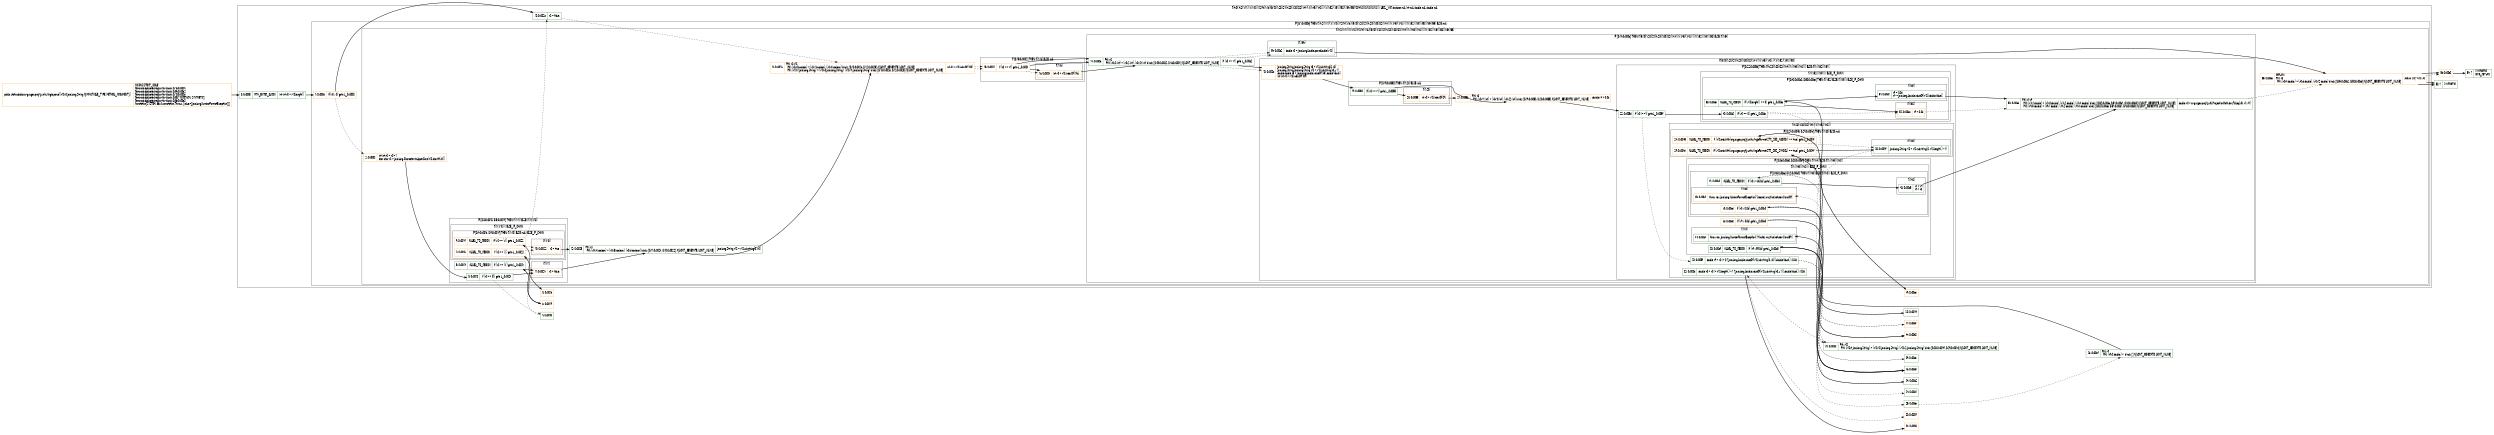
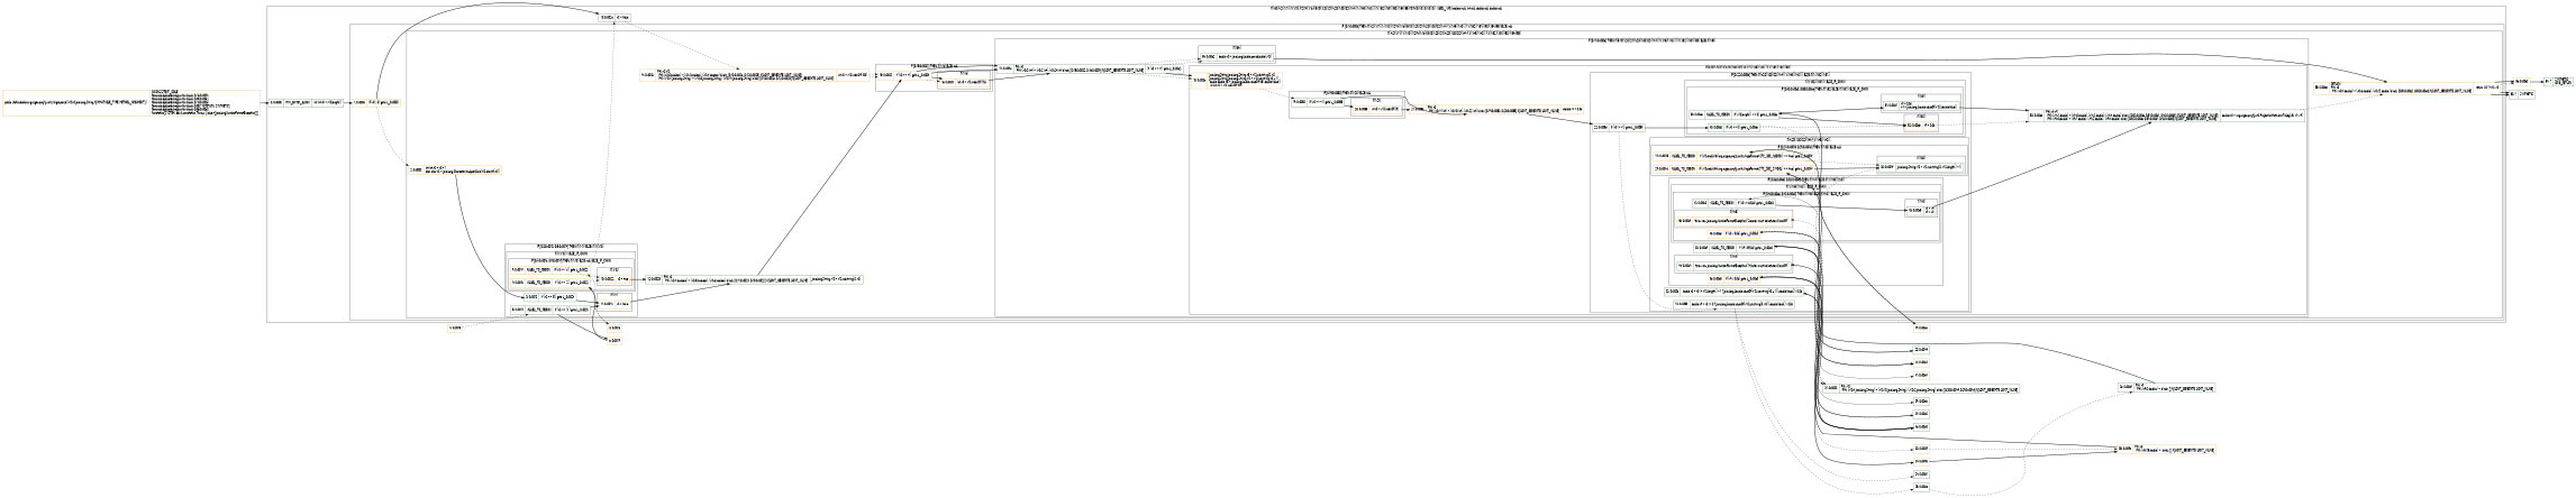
  digraph {
    fontname="Patrick Hand"
    rankdir=LR
    node [color=darkorange fontname="Patrick Hand" shape=record]
    edge [fontname="Patrick Hand" style=bold]
    n1 [label="{11\:\ 0x0024|r3 = false\l}"]
    n2 [label="{10\:\ 0x0022|r3 = true\l}"]
    n3 [label="{7\:\ 0x001b|ADDED_TO_REGION\l|if (r3 == 'S') goto L_0x0022\l}"]
    n4 [label="{9\:\ 0x001f|ADDED_TO_REGION\l|if (r3 == 'W') goto L_0x0022\l}"]
    n5 [color=darkgreen label="{3\:\ 0x0013|if (r3 == 'E') goto L_0x0024\l}"]
    n6 [color=darkgreen label="{5\:\ 0x0017|ADDED_TO_REGION\l|if (r3 == 'N') goto L_0x0024\l}"]
    n7 [label="{16\:\ 0x0034|int r0 = r13.indexOf(176)\l}"]
    n8 [label="{15\:\ 0x0032|if (r0 == \-1) goto L_0x0034\l}"]
    n9 [label="{20\:\ 0x0055|int r0 = r13.indexOf(39)\l}"]
    n10 [color=darkgreen label="{19\:\ 0x0053|if (r0 == \-1) goto L_0x0055\l}"]
    n11 [color=darkgreen label="{30\:\ 0x007f|java.lang.String r13 = r13.substring(0, r13.length() \- 1)\l}"]
    n12 [label="{27\:\ 0x0075|ADDED_TO_REGION\l|if (r13.endsWith(org.osgeo.proj4j.units.AngleFormat.STR_SEC_ABBREV) == true) goto L_0x007f\l}"]
    n13 [label="{29\:\ 0x007d|ADDED_TO_REGION\l|if (r13.endsWith(org.osgeo.proj4j.units.AngleFormat.STR_SEC_SYMBOL) == true) goto L_0x007f\l}"]
    n14 [color=darkgreen label="{47\:\ 0x00c7|throw new java.lang.NumberFormatException(\"Minutes must be between 0 and 59\")\l}"]
    n15 [label="{45\:\ 0x00bf|throw new java.lang.NumberFormatException(\"Seconds must be between 0 and 59\")\l}"]
    n16 [color=darkgreen label="{43\:\ 0x00b5|r7 = r9\lr9 = r0\l}"]
    n17 [label="{40\:\ 0x00ad|if (r0 \< 0.0d) goto L_0x00b8\l}"]
    n18 [color=darkgreen label="{42\:\ 0x00b3|ADDED_TO_REGION\l|if (r0 \>= 60.0d) goto L_0x00b8\l}"]
    n19 [label="{36\:\ 0x00a0|if (r9 \< 0.0d) goto L_0x00c0\l}"]
    n20 [color=darkgreen label="{38\:\ 0x00a9|ADDED_TO_REGION\l|if (r9 \> 59.0d) goto L_0x00c0\l}"]
    n21 [color=darkgreen label="{23\:\ 0x005f|double r9 = r0 != 0 ? java.lang.Double.valueOf(r13.substring(0, r0)).doubleValue() : 0.0d\l}"]
    n22 [color=darkgreen label="{32\:\ 0x008d|double r0 = r0 != r13.length() \- 1 ? java.lang.Double.valueOf(r13.substring(r0 + 1)).doubleValue() : 0.0d\l}"]
    n23 [label="{52\:\ 0x00dc|r9 = 0.0d\l}"]
    n24 [color=darkgreen label="{51\:\ 0x00d1|r9 = 0.0d\lr7 = java.lang.Double.valueOf(r13).doubleValue()\l}"]
    n25 [color=darkgreen label="{48\:\ 0x00c8|if (r0 == 0) goto L_0x00dc\l}"]
    n26 [color=darkgreen label="{50\:\ 0x00ce|ADDED_TO_REGION\l|if (r13.length() == 0) goto L_0x00dc\l}"]
    n27 [color=darkgreen label="{22\:\ 0x005d|if (r0 != \-1) goto L_0x005f\l}"]
    n28 [label="{18\:\ 0x003c|java.lang.String java.lang.String r5 = r13.substring(0, r0)\ljava.lang.String java.lang.String r13 = r13.substring(r0 + 1)\ldouble double r5 = java.lang.Double.valueOf(r5).doubleValue()\lint int r0 = r13.indexOf(109)\l}"]
    n29 [label="{21\:\ 0x005b|PHI: r0 \l  PHI: (r0v11 int) = (r0v10 int), (r0v22 int) binds: [B:19:0x0053, B:20:0x0055] A[DONT_GENERATE, DONT_INLINE]\l|double r7 = 0.0d\l}"]
    n30 [color=darkgreen label="{53\:\ 0x00dd|PHI: r7 r9 \l  PHI: (r7v1 double) = (r7v0 double), (r7v2 double), (r7v4 double) binds: [B:52:0x00dc, B:51:0x00d1, B:43:0x00b5] A[DONT_GENERATE, DONT_INLINE]\l  PHI: (r9v0 double) = (r9v1 double), (r9v2 double), (r9v4 double) binds: [B:52:0x00dc, B:51:0x00d1, B:43:0x00b5] A[DONT_GENERATE, DONT_INLINE]\l|double r0 = org.osgeo.proj4j.util.ProjectionMath.dmsToDeg(r5, r7, r9)\l}"]
    n31 [color=darkgreen label="{54\:\ 0x00e2|double r0 = java.lang.Double.parseDouble(r13)\l}"]
    n32 [color=darkgreen label="{17\:\ 0x003a|PHI: r0 \l  PHI: (r0v3 int) = (r0v2 int), (r0v24 int) binds: [B:15:0x0032, B:16:0x0034] A[DONT_GENERATE, DONT_INLINE]\l|if (r0 == \-1) goto L_0x00e2\l}"]
    n33 [label="{2\:\ 0x0008|int int r0 = r0 \- 1\lchar char r3 = java.lang.Character.toUpperCase(r13.charAt(r0))\l}"]
    n34 [color=darkgreen label="{12\:\ 0x0025|PHI: r3 \l  PHI: (r3v4 boolean) = (r3v5 boolean), (r3v6 boolean) binds: [B:11:0x0024, B:10:0x0022] A[DONT_GENERATE, DONT_INLINE]\l|java.lang.String r13 = r13.substring(0, r0)\l}"]
    n35 [label="{14\:\ 0x002b|PHI: r3 r13 \l  PHI: (r3v0 boolean) = (r3v1 boolean), (r3v4 boolean) binds: [B:13:0x002a, B:12:0x0025] A[DONT_GENERATE, DONT_INLINE]\l  PHI: (r13v1 java.lang.String) = (r13v0 java.lang.String), (r13v14 java.lang.String) binds: [B:13:0x002a, B:12:0x0025] A[DONT_GENERATE, DONT_INLINE]\l|int r0 = r13.indexOf(100)\l}"]
    n36 [label="{55\:\ 0x00e6|RETURN\lPHI: r0 \l  PHI: (r0v4 double) = (r0v6 double), (r0v12 double) binds: [B:54:0x00e2, B:53:0x00dd] A[DONT_GENERATE, DONT_INLINE]\l|return !r3 ? \-r0 : r0\l}"]
    n37 [label="{1\:\ 0x0006|if (r0 \> 0) goto L_0x0008\l}"]
    n38 [color=darkgreen label="{0\:\ 0x0000|MTH_ENTER_BLOCK\l|int int r0 = r13.length()\l}"]
    n39 [color=darkgreen label="{13\:\ 0x002a|r3 = false\l}"]
    n40 [label="{8\:\ 0x001d}"]
-   n41 [color=darkgreen label="{4\:\ 0x0015}"]
+   n41 [label="{4\:\ 0x0015}"]
    n42 [label="{6\:\ 0x0019}"]
    n43 [color=darkgreen label="{31\:\ 0x0088|PHI: r13 \l  PHI: (r13v4 java.lang.String) = (r13v13 java.lang.String), (r13v2 java.lang.String) binds: [B:30:0x007f, B:29:0x007d] A[DONT_GENERATE, DONT_INLINE]\l}"]
    n44 [color=darkgreen label="{28\:\ 0x0077}"]
    n45 [label="{41\:\ 0x00af}"]
    n46 [label="{44\:\ 0x00b8}"]
    n47 [color=darkgreen label="{37\:\ 0x00a2}"]
    n48 [color=darkgreen label="{46\:\ 0x00c0}"]
    n49 [color=darkgreen label="{39\:\ 0x00ab}"]
    n50 [color=darkgreen label="{24\:\ 0x0061}"]
    n51 [color=darkgreen label="{25\:\ 0x006e}"]
    n52 [label="{33\:\ 0x008f}"]
    n53 [label="{34\:\ 0x009d}"]
    n54 [label="{49\:\ 0x00ca}"]
    n55 [label="{56\:\ 0x00e8}"]
    n56 [color=darkgreen label="{58\:\ ?|SYNTHETIC\l}"]
    n57 [color=darkgreen label="{26\:\ 0x006f|PHI: r9 \l  PHI: (r9v3 double) =  binds: [] A[DONT_GENERATE, DONT_INLINE]\l}"]
+   n58 [label="{35\:\ 0x009e|PHI: r0 \l  PHI: (r0v15 double) =  binds: [] A[DONT_GENERATE, DONT_INLINE]\l}"]
    n59 [color=darkgreen label="{57\:\ ?|SYNTHETIC\lORIG_RETURN\l}"]
    n60 [label="{public static double org.osgeo.proj4j.units.Angle.parse((r13v0 java.lang.String A[IMMUTABLE_TYPE, METHOD_ARGUMENT]))  | INCONSISTENT_CODE\lRemoved duplicated region for block: B:16:0x0034 \lRemoved duplicated region for block: B:54:0x00e2 \lRemoved duplicated region for block: B:18:0x003c \lRemoved duplicated region for block: B:58:? A[RETURN, SYNTHETIC]\lRemoved duplicated region for block: B:56:0x00e8 \lAnnotation[SYSTEM, dalvik.annotation.Throws, \{value=[java.lang.NumberFormatException]\}]\l}"]
    subgraph cluster_1 {
      label="R(7:0|(7:2|(1:11)(1:(1:10))|12|14|(1:16)|(5:18|(1:20)|21|(4:23|(1:30)|32|(1:47)(1:(1:45)(1:43)))(1:(1:52)(1:51))|53)(1:54)|55)|13|14|(0)|(0)(0)|(0)(0)) | DECL_VAR: boolean null, int null, double null, double null\l"
      n38
      n39
      subgraph cluster_2 {
        label="IF [B:1:0x0006] THEN: R(7:2|(1:11)(1:(1:10))|12|14|(1:16)|(5:18|(1:20)|21|(4:23|(1:30)|32|(1:47)(1:(1:45)(1:43)))(1:(1:52)(1:51))|53)(1:54)|55) ELSE: null"
        n37
        subgraph cluster_3 {
          label="R(7:2|(1:11)(1:(1:10))|12|14|(1:16)|(5:18|(1:20)|21|(4:23|(1:30)|32|(1:47)(1:(1:45)(1:43)))(1:(1:52)(1:51))|53)(1:54)|55)"
          n33
          n34
          n35
          n36
          subgraph cluster_4 {
            label="IF [B:3:0x0013, B:5:0x0017] THEN: R(1:11) ELSE: R(1:(1:10))"
            n5
            n6
            subgraph cluster_5 {
              label="R(1:11)"
              n1
            }
            subgraph cluster_6 {
              label="R(1:(1:10)) | ELSE_IF_CHAIN\l"
              subgraph cluster_7 {
                label="IF [B:7:0x001b, B:9:0x001f] THEN: R(1:10) ELSE: null | ELSE_IF_CHAIN\l"
                n3
                n4
                subgraph cluster_8 {
                  label="R(1:10)"
                  n2
                }
              }
            }
          }
          subgraph cluster_9 {
            label="IF [B:15:0x0032] THEN: R(1:16) ELSE: null"
            n8
            subgraph cluster_10 {
              label="R(1:16)"
              n7
            }
          }
          subgraph cluster_11 {
            label="IF [B:17:0x003a] THEN: R(5:18|(1:20)|21|(4:23|(1:30)|32|(1:47)(1:(1:45)(1:43)))(1:(1:52)(1:51))|53) ELSE: R(1:54)"
            n32
            subgraph cluster_12 {
              label="R(5:18|(1:20)|21|(4:23|(1:30)|32|(1:47)(1:(1:45)(1:43)))(1:(1:52)(1:51))|53)"
              n28
              n29
              n30
              subgraph cluster_13 {
                label="IF [B:19:0x0053] THEN: R(1:20) ELSE: null"
                n10
                subgraph cluster_14 {
                  label="R(1:20)"
                  n9
                }
              }
              subgraph cluster_15 {
                label="IF [B:22:0x005d] THEN: R(4:23|(1:30)|32|(1:47)(1:(1:45)(1:43))) ELSE: R(1:(1:52)(1:51))"
                n27
                subgraph cluster_16 {
                  label="R(4:23|(1:30)|32|(1:47)(1:(1:45)(1:43)))"
                  n21
                  n22
                  subgraph cluster_17 {
                    label="IF [B:27:0x0075, B:29:0x007d] THEN: R(1:30) ELSE: null"
                    n12
                    n13
                    subgraph cluster_18 {
                      label="R(1:30)"
                      n11
                    }
                  }
                  subgraph cluster_19 {
                    label="IF [B:36:0x00a0, B:38:0x00a9] THEN: R(1:47) ELSE: R(1:(1:45)(1:43))"
                    n19
                    n20
                    subgraph cluster_20 {
                      label="R(1:47)"
                      n14
                    }
                    subgraph cluster_21 {
                      label="R(1:(1:45)(1:43)) | ELSE_IF_CHAIN\l"
                      subgraph cluster_22 {
                        label="IF [B:40:0x00ad, B:42:0x00b3] THEN: R(1:45) ELSE: R(1:43) | ELSE_IF_CHAIN\l"
                        n17
                        n18
                        subgraph cluster_23 {
                          label="R(1:45)"
                          n15
                        }
                        subgraph cluster_24 {
                          label="R(1:43)"
                          n16
                        }
                      }
                    }
                  }
                }
                subgraph cluster_25 {
                  label="R(1:(1:52)(1:51)) | ELSE_IF_CHAIN\l"
                  subgraph cluster_26 {
                    label="IF [B:48:0x00c8, B:50:0x00ce] THEN: R(1:52) ELSE: R(1:51) | ELSE_IF_CHAIN\l"
                    n25
                    n26
                    subgraph cluster_27 {
                      label="R(1:52)"
                      n23
                    }
                    subgraph cluster_28 {
                      label="R(1:51)"
                      n24
                    }
                  }
                }
              }
            }
            subgraph cluster_29 {
              label="R(1:54)"
              n31
            }
          }
        }
      }
      subgraph cluster_30 {
        label="IF [B:15:0x0032] THEN: R(0) ELSE: null"
        subgraph cluster_31 {
          label="R(0)"
        }
      }
      subgraph cluster_32 {
        label="IF [B:17:0x003a] THEN: R(0) ELSE: R(0)"
        subgraph cluster_33 {
          label="R(0)"
        }
        subgraph cluster_34 {
          label="R(0)"
        }
      }
      subgraph cluster_35 {
        label="IF [B:55:0x00e6] THEN: R(0) ELSE: R(0)"
        subgraph cluster_36 {
          label="R(0)"
        }
        subgraph cluster_37 {
          label="R(0)"
        }
      }
    }
    n1 -> n34
    n2 -> n34
    n3 -> n2 [style=dashed]
    n3 -> n40 [style=dashed]
    n4 -> n2 [style=dashed]
    n4 -> n39 [style=dashed]
    n5 -> n1
-   n5 -> n41 [style=dashed]
    n6 -> n1
    n6 -> n42
    n7 -> n32
    n8 -> n7 [style=dashed]
    n8 -> n7
    n8 -> n32
    n8 -> n32
    n9 -> n29
    n10 -> n9
    n10 -> n29
    n11 -> n43 [style=dashed]
    n12 -> n11 [style=dashed]
    n12 -> n44 [style=dashed]
    n13 -> n11
    n13 -> n43 [style=dashed]
    n16 -> n30
    n17 -> n45 [style=dashed]
    n17 -> n46
    n18 -> n16
    n18 -> n46 [style=dashed]
    n19 -> n47 [style=dashed]
    n19 -> n48
    n20 -> n48
    n20 -> n49 [style=dashed]
    n21 -> n50 [style=dashed]
    n21 -> n51 [style=dashed]
    n22 -> n52 [style=dashed]
    n22 -> n53
    n23 -> n30 [style=dashed]
    n24 -> n30
    n25 -> n23 [style=dashed]
    n25 -> n54 [style=dashed]
    n26 -> n23
    n26 -> n24
    n27 -> n21 [style=dashed]
    n27 -> n25
-   n28 -> n10
+   n28 -> n10 [style=dashed]
    n29 -> n27
    n30 -> n36 [style=dashed]
    n31 -> n36
    n32 -> n28 [style=dashed]
    n32 -> n28
    n32 -> n31 [style=dashed]
    n32 -> n31 [style=dashed]
    n33 -> n5
-   n34 -> n35
+   n34 -> n8
    n35 -> n8 [style=dashed]
    n35 -> n8 [style=dashed]
    n36 -> n55 [style=dashed]
    n36 -> n55
    n36 -> n56
    n36 -> n56
    n37 -> n33 [style=dashed]
    n37 -> n39
    n38 -> n37
    n39 -> n35 [style=dashed]
-   n40 -> n4
+   n40 -> n4 [style=dashed]
    n41 -> n6 [style=dashed]
    n42 -> n3
    n43 -> n22 [style=dashed]
    n44 -> n13
    n45 -> n18 [style=dashed]
    n46 -> n15 [style=dashed]
    n47 -> n20
    n48 -> n14
    n49 -> n17 [style=dashed]
    n51 -> n57 [style=dashed]
+   n52 -> n58 [style=dashed]
+   n53 -> n58
    n54 -> n26
    n55 -> n59
    n57 -> n12
+   n58 -> n19
    n60 -> n38
  }
